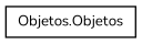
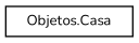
  digraph {
    rankdir=LR
    fontname=Nunito
-   n1 [color=black fillcolor=white fontname=Nunito fontsize=10 height=0.2 label="Objetos.Objetos" shape=record style=filled width=0.4]
+   n1 [color=black fillcolor=white fontname=Nunito fontsize=10 height=0.2 label="Objetos.Casa" shape=record style=filled width=0.4]
  }
